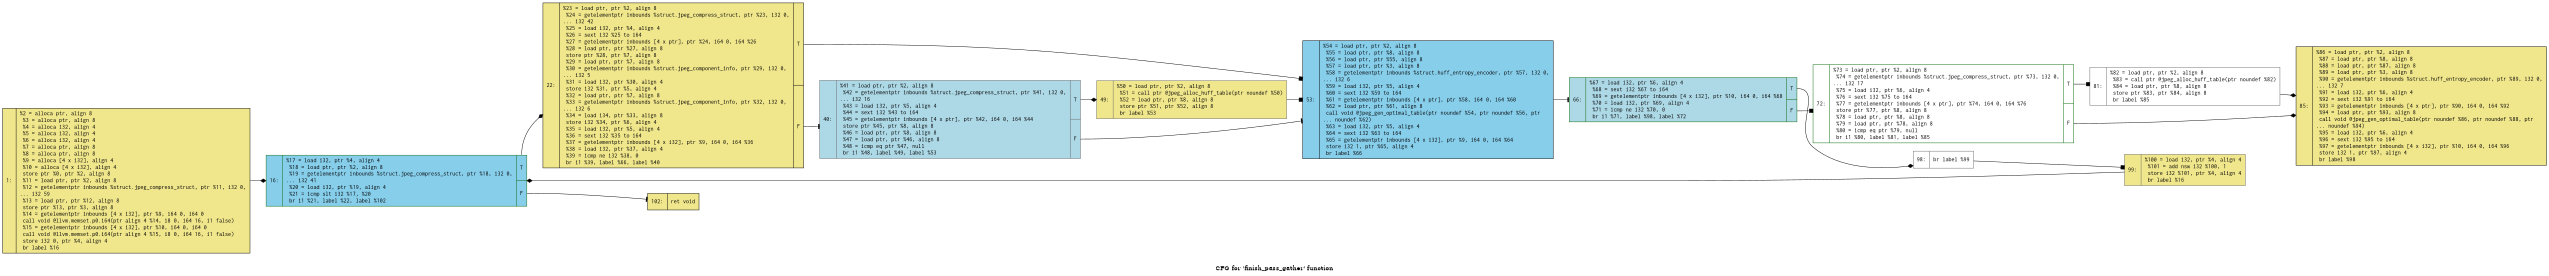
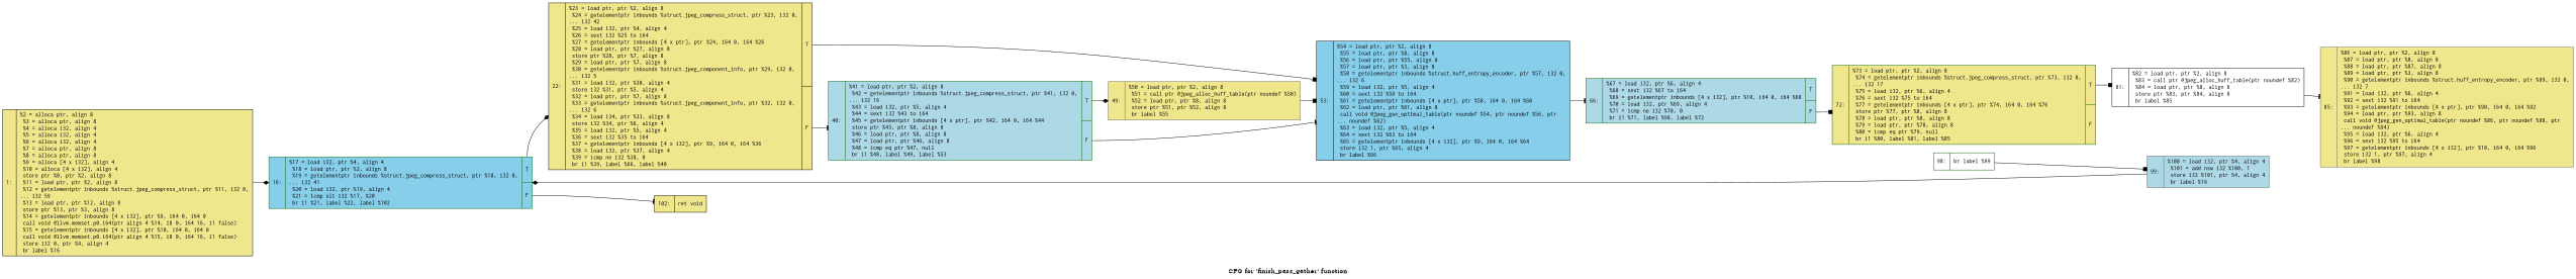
  digraph {
    label="CFG for 'finish_pass_gather' function"
    rankdir=LR
    node [color=gray40 fillcolor=khaki fontname=Courier shape=record style=filled]
    edge [arrowhead=diamond]
    n1 [color=black label="{1:\l|  %2 = alloca ptr, align 8\l  %3 = alloca ptr, align 8\l  %4 = alloca i32, align 4\l  %5 = alloca i32, align 4\l  %6 = alloca i32, align 4\l  %7 = alloca ptr, align 8\l  %8 = alloca ptr, align 8\l  %9 = alloca [4 x i32], align 4\l  %10 = alloca [4 x i32], align 4\l  store ptr %0, ptr %2, align 8\l  %11 = load ptr, ptr %2, align 8\l  %12 = getelementptr inbounds %struct.jpeg_compress_struct, ptr %11, i32 0,\l... i32 59\l  %13 = load ptr, ptr %12, align 8\l  store ptr %13, ptr %3, align 8\l  %14 = getelementptr inbounds [4 x i32], ptr %9, i64 0, i64 0\l  call void @llvm.memset.p0.i64(ptr align 4 %14, i8 0, i64 16, i1 false)\l  %15 = getelementptr inbounds [4 x i32], ptr %10, i64 0, i64 0\l  call void @llvm.memset.p0.i64(ptr align 4 %15, i8 0, i64 16, i1 false)\l  store i32 0, ptr %4, align 4\l  br label %16\l}"]
    n2 [color=darkgreen fillcolor=skyblue label="{16:\l|  %17 = load i32, ptr %4, align 4\l  %18 = load ptr, ptr %2, align 8\l  %19 = getelementptr inbounds %struct.jpeg_compress_struct, ptr %18, i32 0,\l... i32 41\l  %20 = load i32, ptr %19, align 4\l  %21 = icmp slt i32 %17, %20\l  br i1 %21, label %22, label %102\l|{<s0>T|<s1>F}}"]
    n3 [color=black label="{22:\l|  %23 = load ptr, ptr %2, align 8\l  %24 = getelementptr inbounds %struct.jpeg_compress_struct, ptr %23, i32 0,\l... i32 42\l  %25 = load i32, ptr %4, align 4\l  %26 = sext i32 %25 to i64\l  %27 = getelementptr inbounds [4 x ptr], ptr %24, i64 0, i64 %26\l  %28 = load ptr, ptr %27, align 8\l  store ptr %28, ptr %7, align 8\l  %29 = load ptr, ptr %7, align 8\l  %30 = getelementptr inbounds %struct.jpeg_component_info, ptr %29, i32 0,\l... i32 5\l  %31 = load i32, ptr %30, align 4\l  store i32 %31, ptr %5, align 4\l  %32 = load ptr, ptr %7, align 8\l  %33 = getelementptr inbounds %struct.jpeg_component_info, ptr %32, i32 0,\l... i32 6\l  %34 = load i34, ptr %33, align 8\l  store i32 %34, ptr %6, align 4\l  %35 = load i32, ptr %5, align 4\l  %36 = sext i32 %35 to i64\l  %37 = getelementptr inbounds [4 x i32], ptr %9, i64 0, i64 %36\l  %38 = load i32, ptr %37, align 4\l  %39 = icmp ne i32 %38, 0\l  br i1 %39, label %66, label %40\l|{<s0>T|<s1>F}}"]
    n4 [color=black label="{102:\l|  ret void\l}"]
-   n5 [fillcolor=lightblue label="{40:\l|  %41 = load ptr, ptr %2, align 8\l  %42 = getelementptr inbounds %struct.jpeg_compress_struct, ptr %41, i32 0,\l... i32 16\l  %43 = load i32, ptr %5, align 4\l  %44 = sext i32 %43 to i64\l  %45 = getelementptr inbounds [4 x ptr], ptr %42, i64 0, i64 %44\l  store ptr %45, ptr %8, align 8\l  %46 = load ptr, ptr %8, align 8\l  %47 = load ptr, ptr %46, align 8\l  %48 = icmp eq ptr %47, null\l  br i1 %48, label %49, label %53\l|{<s0>T|<s1>F}}"]
+   n5 [color=darkgreen fillcolor=lightblue label="{40:\l|  %41 = load ptr, ptr %2, align 8\l  %42 = getelementptr inbounds %struct.jpeg_compress_struct, ptr %41, i32 0,\l... i32 16\l  %43 = load i32, ptr %5, align 4\l  %44 = sext i32 %43 to i64\l  %45 = getelementptr inbounds [4 x ptr], ptr %42, i64 0, i64 %44\l  store ptr %45, ptr %8, align 8\l  %46 = load ptr, ptr %8, align 8\l  %47 = load ptr, ptr %46, align 8\l  %48 = icmp eq ptr %47, null\l  br i1 %48, label %49, label %53\l|{<s0>T|<s1>F}}"]
    n6 [color=black fillcolor=skyblue label="{53:\l|  %54 = load ptr, ptr %2, align 8\l  %55 = load ptr, ptr %8, align 8\l  %56 = load ptr, ptr %55, align 8\l  %57 = load ptr, ptr %3, align 8\l  %58 = getelementptr inbounds %struct.huff_entropy_encoder, ptr %57, i32 0,\l... i32 6\l  %59 = load i32, ptr %5, align 4\l  %60 = sext i32 %59 to i64\l  %61 = getelementptr inbounds [4 x ptr], ptr %58, i64 0, i64 %60\l  %62 = load ptr, ptr %61, align 8\l  call void @jpeg_gen_optimal_table(ptr noundef %54, ptr noundef %56, ptr\l... noundef %62)\l  %63 = load i32, ptr %5, align 4\l  %64 = sext i32 %63 to i64\l  %65 = getelementptr inbounds [4 x i32], ptr %9, i64 0, i64 %64\l  store i32 1, ptr %65, align 4\l  br label %66\l}"]
    n7 [color=darkgreen fillcolor=lightblue label="{66:\l|  %67 = load i32, ptr %6, align 4\l  %68 = sext i32 %67 to i64\l  %69 = getelementptr inbounds [4 x i32], ptr %10, i64 0, i64 %68\l  %70 = load i32, ptr %69, align 4\l  %71 = icmp ne i32 %70, 0\l  br i1 %71, label %98, label %72\l|{<s0>T|<s1>F}}"]
-   n8 [fillcolor=white label="{98:\l|  br label %99\l}"]
-   n9 [color=darkgreen fillcolor=white label="{72:\l|  %73 = load ptr, ptr %2, align 8\l  %74 = getelementptr inbounds %struct.jpeg_compress_struct, ptr %73, i32 0,\l... i32 17\l  %75 = load i32, ptr %6, align 4\l  %76 = sext i32 %75 to i64\l  %77 = getelementptr inbounds [4 x ptr], ptr %74, i64 0, i64 %76\l  store ptr %77, ptr %8, align 8\l  %78 = load ptr, ptr %8, align 8\l  %79 = load ptr, ptr %78, align 8\l  %80 = icmp eq ptr %79, null\l  br i1 %80, label %81, label %85\l|{<s0>T|<s1>F}}"]
-   n10 [label="{49:\l|  %50 = load ptr, ptr %2, align 8\l  %51 = call ptr @jpeg_alloc_huff_table(ptr noundef %50)\l  %52 = load ptr, ptr %8, align 8\l  store ptr %51, ptr %52, align 8\l  br label %53\l}"]
-   n11 [label="{99:\l|  %100 = load i32, ptr %4, align 4\l  %101 = add nsw i32 %100, 1\l  store i32 %101, ptr %4, align 4\l  br label %16\l}"]
-   n12 [fillcolor=white label="{81:\l|  %82 = load ptr, ptr %2, align 8\l  %83 = call ptr @jpeg_alloc_huff_table(ptr noundef %82)\l  %84 = load ptr, ptr %8, align 8\l  store ptr %83, ptr %84, align 8\l  br label %85\l}"]
-   n13 [color=black label="{85:\l|  %86 = load ptr, ptr %2, align 8\l  %87 = load ptr, ptr %8, align 8\l  %88 = load ptr, ptr %87, align 8\l  %89 = load ptr, ptr %3, align 8\l  %90 = getelementptr inbounds %struct.huff_entropy_encoder, ptr %89, i32 0,\l... i32 7\l  %91 = load i32, ptr %6, align 4\l  %92 = sext i32 %91 to i64\l  %93 = getelementptr inbounds [4 x ptr], ptr %90, i64 0, i64 %92\l  %94 = load ptr, ptr %93, align 8\l  call void @jpeg_gen_optimal_table(ptr noundef %86, ptr noundef %88, ptr\l... noundef %94)\l  %95 = load i32, ptr %6, align 4\l  %96 = sext i32 %95 to i64\l  %97 = getelementptr inbounds [4 x i32], ptr %10, i64 0, i64 %96\l  store i32 1, ptr %97, align 4\l  br label %98\l}"]
+   n8 [color=darkgreen fillcolor=white label="{98:\l|  br label %99\l}"]
+   n9 [color=darkgreen label="{72:\l|  %73 = load ptr, ptr %2, align 8\l  %74 = getelementptr inbounds %struct.jpeg_compress_struct, ptr %73, i32 0,\l... i32 17\l  %75 = load i32, ptr %6, align 4\l  %76 = sext i32 %75 to i64\l  %77 = getelementptr inbounds [4 x ptr], ptr %74, i64 0, i64 %76\l  store ptr %77, ptr %8, align 8\l  %78 = load ptr, ptr %8, align 8\l  %79 = load ptr, ptr %78, align 8\l  %80 = icmp eq ptr %79, null\l  br i1 %80, label %81, label %85\l|{<s0>T|<s1>F}}"]
+   n10 [label="{49:\l|  %50 = load ptr, ptr %2, align 8\l  %51 = call ptr @jpeg_alloc_huff_table(ptr noundef %50)\l  %52 = load ptr, ptr %8, align 8\l  store ptr %51, ptr %52, align 8\l  br label %55\l}"]
+   n11 [fillcolor=lightblue label="{99:\l|  %100 = load i32, ptr %4, align 4\l  %101 = add nsw i32 %100, 1\l  store i32 %101, ptr %4, align 4\l  br label %16\l}"]
+   n12 [color=black fillcolor=white label="{81:\l|  %82 = load ptr, ptr %2, align 8\l  %83 = call ptr @jpeg_alloc_huff_table(ptr noundef %82)\l  %84 = load ptr, ptr %8, align 8\l  store ptr %83, ptr %84, align 8\l  br label %85\l}"]
+   n13 [label="{85:\l|  %86 = load ptr, ptr %2, align 8\l  %87 = load ptr, ptr %8, align 8\l  %88 = load ptr, ptr %87, align 8\l  %89 = load ptr, ptr %3, align 8\l  %90 = getelementptr inbounds %struct.huff_entropy_encoder, ptr %89, i32 0,\l... i32 7\l  %91 = load i32, ptr %6, align 4\l  %92 = sext i32 %91 to i64\l  %93 = getelementptr inbounds [4 x ptr], ptr %90, i64 0, i64 %92\l  %94 = load ptr, ptr %93, align 8\l  call void @jpeg_gen_optimal_table(ptr noundef %86, ptr noundef %88, ptr\l... noundef %94)\l  %95 = load i32, ptr %6, align 4\l  %96 = sext i32 %95 to i64\l  %97 = getelementptr inbounds [4 x i32], ptr %10, i64 0, i64 %96\l  store i32 1, ptr %97, align 4\l  br label %98\l}"]
    n1 -> n2
    n2 -> n3 [tailport=s0]
    n2 -> n4 [arrowhead=tee tailport=s1]
    n3 -> n5 [arrowhead=tee tailport=s1]
    n3 -> n6 [arrowhead=box tailport=s0]
    n5 -> n6 [arrowhead=tee tailport=s1]
    n5 -> n10 [tailport=s0]
    n6 -> n7 [arrowhead=tee]
-   n7 -> n8 [tailport=s0]
    n7 -> n9 [arrowhead=box tailport=s1]
    n8 -> n11 [arrowhead=box]
    n9 -> n12 [arrowhead=box tailport=s0]
-   n9 -> n13 [tailport=s1]
    n10 -> n6 [arrowhead=box]
    n11 -> n2
-   n12 -> n13
+   n12 -> n13 [arrowhead=tee]
  }
